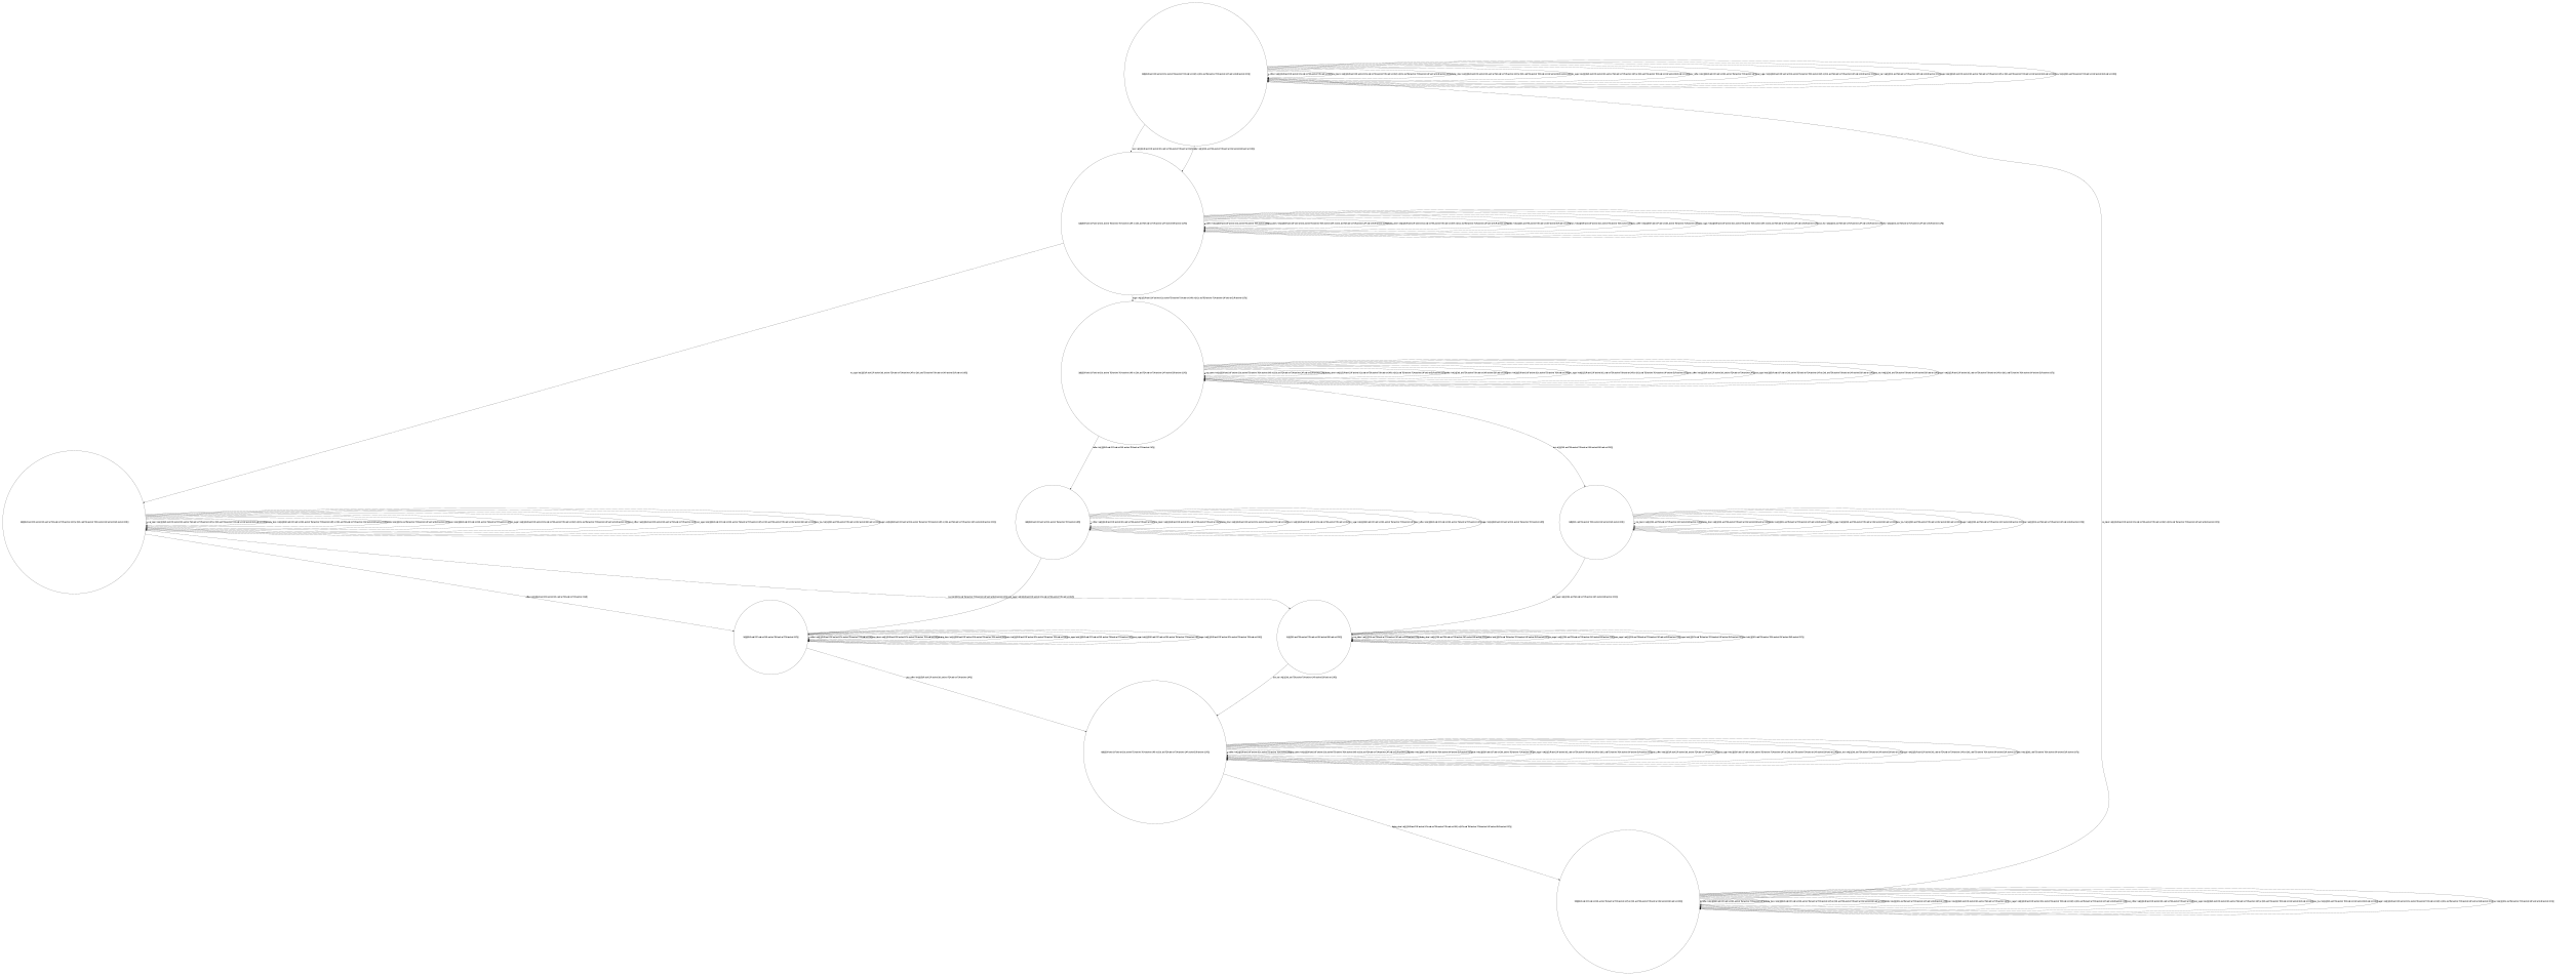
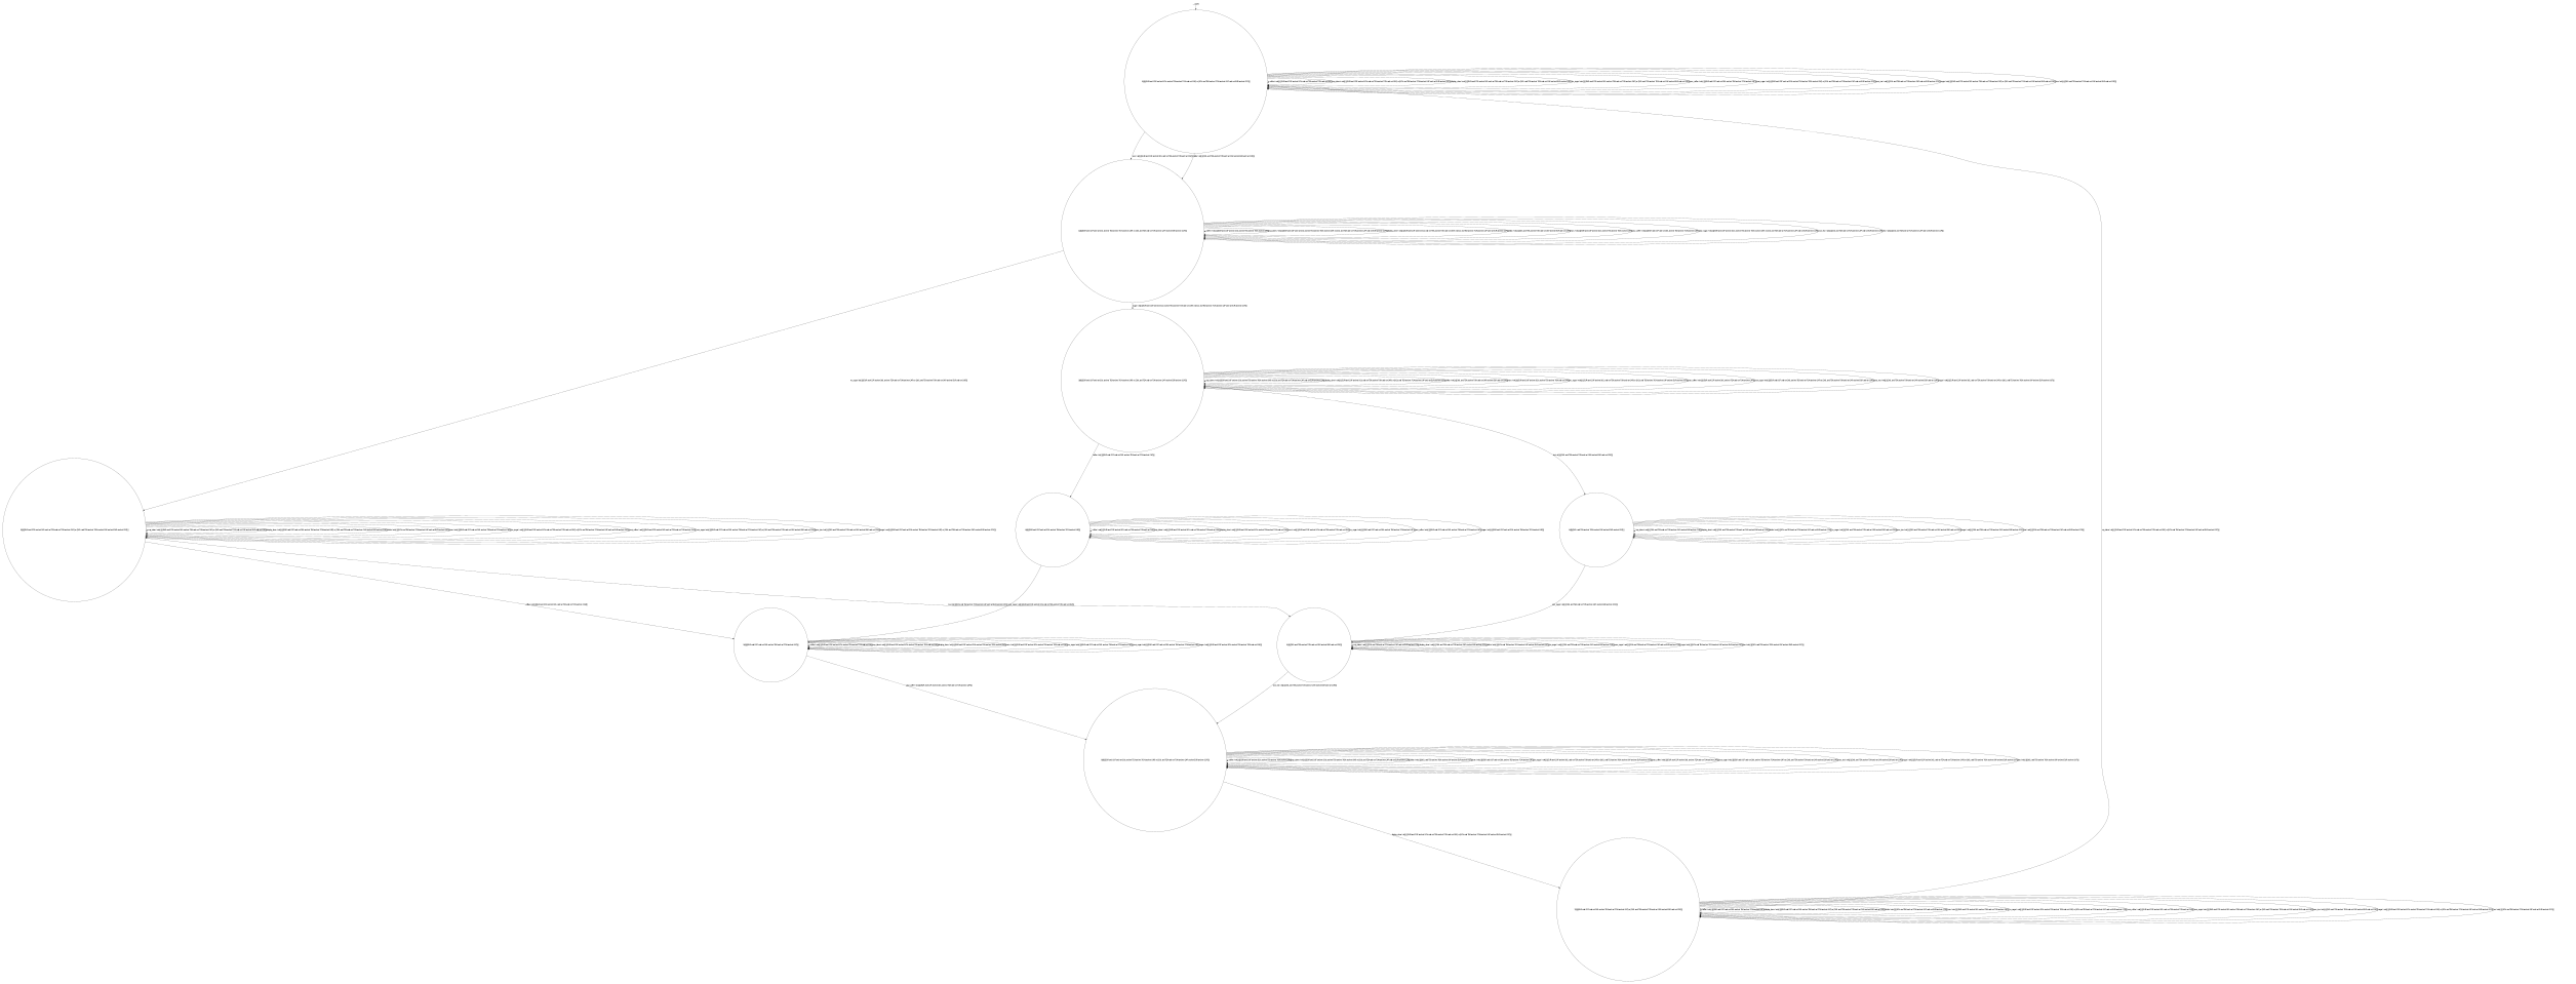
  digraph {
    fontname="Liberation Sans"
    node [shape=circle fontname="Liberation Sans"]
    edge [lblstyle="above, sloped" fontname="Liberation Sans"]
    n1 [label="0@[((EUR and COF and not DOL and not TEA and not TON and not CAP) or (DOL and TEA and not TON and not CAP and not EUR and not COF))]"]
    n2 [label="1@[((EUR and COF and not DOL and not TEA and not TON and not CAP) or (DOL and TEA and not TON and not CAP and not EUR and not COF))]"]
    n3 [label="2@[((EUR and COF and not DOL and not TEA and not TON and not CAP) or (DOL and TEA and not TON and not CAP and not EUR and not COF))]"]
    n4 [label="3@[((EUR and COF and not DOL and not TEA and not TON and not CAP) or (DOL and TEA and not TON and not CAP and not EUR and not COF))]"]
    n5 [label="5@[((EUR and COF and not DOL and not TEA and not TON and not CAP))]"]
    n6 [label="9@[((DOL and TEA and not TON and not CAP and not EUR and not COF))]"]
    n7 [label="4@[((EUR and COF and not DOL and not TEA and not TON and not CAP))]"]
    n8 [label="8@[((DOL and TEA and not TON and not CAP and not EUR and not COF))]"]
    n9 [label="6@[((EUR and COF and not DOL and not TEA and not TON and not CAP) or (DOL and TEA and not TON and not CAP and not EUR and not COF))]"]
    n10 [label="7@[((EUR and COF and not DOL and not TEA and not TON and not CAP) or (DOL and TEA and not TON and not CAP and not EUR and not COF))]"]
+   __start0 [height=0 shape=none width=0]
    n1 -> n1 [label="coffee / nok() [((EUR and COF and not DOL and not TEA and not TON and not CAP))]"]
    n1 -> n1 [label="cup_taken / nok() [((EUR and COF and not DOL and not TEA and not TON and not CAP) or (DOL and TEA and not TON and not CAP and not EUR and not COF))]"]
    n1 -> n1 [label="display_done / nok() [((EUR and COF and not DOL and not TEA and not TON and not CAP) or (DOL and TEA and not TON and not CAP and not EUR and not COF))]"]
    n1 -> n1 [label="no_sugar / nok() [((EUR and COF and not DOL and not TEA and not TON and not CAP) or (DOL and TEA and not TON and not CAP and not EUR and not COF))]"]
    n1 -> n1 [label="pour_coffee / nok() [((EUR and COF and not DOL and not TEA and not TON and not CAP))]"]
    n1 -> n1 [label="pour_sugar / nok() [((EUR and COF and not DOL and not TEA and not TON and not CAP) or (DOL and TEA and not TON and not CAP and not EUR and not COF))]"]
    n1 -> n1 [label="pour_tea / nok() [((DOL and TEA and not TON and not CAP and not EUR and not COF))]"]
    n1 -> n1 [label="sugar / nok() [((EUR and COF and not DOL and not TEA and not TON and not CAP) or (DOL and TEA and not TON and not CAP and not EUR and not COF))]"]
    n1 -> n1 [label="tea / nok() [((DOL and TEA and not TON and not CAP and not EUR and not COF))]"]
    n1 -> n2 [label="dollar / ok() [((DOL and TEA and not TON and not CAP and not EUR and not COF))]"]
    n1 -> n2 [label="euro / ok() [((EUR and COF and not DOL and not TEA and not TON and not CAP))]"]
    n2 -> n2 [label="coffee / nok() [((EUR and COF and not DOL and not TEA and not TON and not CAP))]"]
    n2 -> n2 [label="cup_taken / nok() [((EUR and COF and not DOL and not TEA and not TON and not CAP) or (DOL and TEA and not TON and not CAP and not EUR and not COF))]"]
    n2 -> n2 [label="display_done / nok() [((EUR and COF and not DOL and not TEA and not TON and not CAP) or (DOL and TEA and not TON and not CAP and not EUR and not COF))]"]
    n2 -> n2 [label="dollar / nok() [((DOL and TEA and not TON and not CAP and not EUR and not COF))]"]
    n2 -> n2 [label="euro / nok() [((EUR and COF and not DOL and not TEA and not TON and not CAP))]"]
    n2 -> n2 [label="pour_coffee / nok() [((EUR and COF and not DOL and not TEA and not TON and not CAP))]"]
    n2 -> n2 [label="pour_sugar / nok() [((EUR and COF and not DOL and not TEA and not TON and not CAP) or (DOL and TEA and not TON and not CAP and not EUR and not COF))]"]
    n2 -> n2 [label="pour_tea / nok() [((DOL and TEA and not TON and not CAP and not EUR and not COF))]"]
    n2 -> n2 [label="tea / nok() [((DOL and TEA and not TON and not CAP and not EUR and not COF))]"]
    n2 -> n3 [label="no_sugar / ok() [((EUR and COF and not DOL and not TEA and not TON and not CAP) or (DOL and TEA and not TON and not CAP and not EUR and not COF))]"]
    n2 -> n4 [label="sugar / ok() [((EUR and COF and not DOL and not TEA and not TON and not CAP) or (DOL and TEA and not TON and not CAP and not EUR and not COF))]"]
    n3 -> n3 [label="cup_taken / nok() [((EUR and COF and not DOL and not TEA and not TON and not CAP) or (DOL and TEA and not TON and not CAP and not EUR and not COF))]"]
    n3 -> n3 [label="display_done / nok() [((EUR and COF and not DOL and not TEA and not TON and not CAP) or (DOL and TEA and not TON and not CAP and not EUR and not COF))]"]
    n3 -> n3 [label="dollar / nok() [((DOL and TEA and not TON and not CAP and not EUR and not COF))]"]
    n3 -> n3 [label="euro / nok() [((EUR and COF and not DOL and not TEA and not TON and not CAP))]"]
    n3 -> n3 [label="no_sugar / nok() [((EUR and COF and not DOL and not TEA and not TON and not CAP) or (DOL and TEA and not TON and not CAP and not EUR and not COF))]"]
    n3 -> n3 [label="pour_coffee / nok() [((EUR and COF and not DOL and not TEA and not TON and not CAP))]"]
    n3 -> n3 [label="pour_sugar / nok() [((EUR and COF and not DOL and not TEA and not TON and not CAP) or (DOL and TEA and not TON and not CAP and not EUR and not COF))]"]
    n3 -> n3 [label="pour_tea / nok() [((DOL and TEA and not TON and not CAP and not EUR and not COF))]"]
    n3 -> n3 [label="sugar / void() [((EUR and COF and not DOL and not TEA and not TON and not CAP) or (DOL and TEA and not TON and not CAP and not EUR and not COF))]"]
    n3 -> n5 [label="coffee / ok() [((EUR and COF and not DOL and not TEA and not TON and not CAP))]"]
    n3 -> n6 [label="tea / ok() [((DOL and TEA and not TON and not CAP and not EUR and not COF))]"]
    n4 -> n4 [label="cup_taken / nok() [((EUR and COF and not DOL and not TEA and not TON and not CAP) or (DOL and TEA and not TON and not CAP and not EUR and not COF))]"]
    n4 -> n4 [label="display_done / nok() [((EUR and COF and not DOL and not TEA and not TON and not CAP) or (DOL and TEA and not TON and not CAP and not EUR and not COF))]"]
    n4 -> n4 [label="dollar / nok() [((DOL and TEA and not TON and not CAP and not EUR and not COF))]"]
    n4 -> n4 [label="euro / nok() [((EUR and COF and not DOL and not TEA and not TON and not CAP))]"]
    n4 -> n4 [label="no_sugar / void() [((EUR and COF and not DOL and not TEA and not TON and not CAP) or (DOL and TEA and not TON and not CAP and not EUR and not COF))]"]
    n4 -> n4 [label="pour_coffee / nok() [((EUR and COF and not DOL and not TEA and not TON and not CAP))]"]
    n4 -> n4 [label="pour_sugar / nok() [((EUR and COF and not DOL and not TEA and not TON and not CAP) or (DOL and TEA and not TON and not CAP and not EUR and not COF))]"]
    n4 -> n4 [label="pour_tea / nok() [((DOL and TEA and not TON and not CAP and not EUR and not COF))]"]
    n4 -> n4 [label="sugar / nok() [((EUR and COF and not DOL and not TEA and not TON and not CAP) or (DOL and TEA and not TON and not CAP and not EUR and not COF))]"]
    n4 -> n7 [label="coffee / ok() [((EUR and COF and not DOL and not TEA and not TON and not CAP))]"]
    n4 -> n8 [label="tea / ok() [((DOL and TEA and not TON and not CAP and not EUR and not COF))]"]
    n5 -> n5 [label="coffee / nok() [((EUR and COF and not DOL and not TEA and not TON and not CAP))]"]
    n5 -> n5 [label="cup_taken / nok() [((EUR and COF and not DOL and not TEA and not TON and not CAP))]"]
    n5 -> n5 [label="display_done / nok() [((EUR and COF and not DOL and not TEA and not TON and not CAP))]"]
    n5 -> n5 [label="euro / nok() [((EUR and COF and not DOL and not TEA and not TON and not CAP))]"]
    n5 -> n5 [label="no_sugar / nok() [((EUR and COF and not DOL and not TEA and not TON and not CAP))]"]
    n5 -> n5 [label="pour_sugar / nok() [((EUR and COF and not DOL and not TEA and not TON and not CAP))]"]
    n5 -> n5 [label="sugar / nok() [((EUR and COF and not DOL and not TEA and not TON and not CAP))]"]
    n5 -> n9 [label="pour_coffee / ok() [((EUR and COF and not DOL and not TEA and not TON and not CAP))]"]
    n6 -> n6 [label="cup_taken / nok() [((DOL and TEA and not TON and not CAP and not EUR and not COF))]"]
    n6 -> n6 [label="display_done / nok() [((DOL and TEA and not TON and not CAP and not EUR and not COF))]"]
    n6 -> n6 [label="dollar / nok() [((DOL and TEA and not TON and not CAP and not EUR and not COF))]"]
    n6 -> n6 [label="no_sugar / nok() [((DOL and TEA and not TON and not CAP and not EUR and not COF))]"]
    n6 -> n6 [label="pour_sugar / nok() [((DOL and TEA and not TON and not CAP and not EUR and not COF))]"]
    n6 -> n6 [label="sugar / nok() [((DOL and TEA and not TON and not CAP and not EUR and not COF))]"]
    n6 -> n6 [label="tea / nok() [((DOL and TEA and not TON and not CAP and not EUR and not COF))]"]
    n6 -> n9 [label="pour_tea / ok() [((DOL and TEA and not TON and not CAP and not EUR and not COF))]"]
    n7 -> n5 [label="pour_sugar / ok() [((EUR and COF and not DOL and not TEA and not TON and not CAP))]"]
    n7 -> n7 [label="coffee / nok() [((EUR and COF and not DOL and not TEA and not TON and not CAP))]"]
    n7 -> n7 [label="cup_taken / nok() [((EUR and COF and not DOL and not TEA and not TON and not CAP))]"]
    n7 -> n7 [label="display_done / nok() [((EUR and COF and not DOL and not TEA and not TON and not CAP))]"]
    n7 -> n7 [label="euro / nok() [((EUR and COF and not DOL and not TEA and not TON and not CAP))]"]
    n7 -> n7 [label="no_sugar / nok() [((EUR and COF and not DOL and not TEA and not TON and not CAP))]"]
    n7 -> n7 [label="pour_coffee / nok() [((EUR and COF and not DOL and not TEA and not TON and not CAP))]"]
    n7 -> n7 [label="sugar / nok() [((EUR and COF and not DOL and not TEA and not TON and not CAP))]"]
    n8 -> n6 [label="pour_sugar / ok() [((DOL and TEA and not TON and not CAP and not EUR and not COF))]"]
    n8 -> n8 [label="cup_taken / nok() [((DOL and TEA and not TON and not CAP and not EUR and not COF))]"]
    n8 -> n8 [label="display_done / nok() [((DOL and TEA and not TON and not CAP and not EUR and not COF))]"]
    n8 -> n8 [label="dollar / nok() [((DOL and TEA and not TON and not CAP and not EUR and not COF))]"]
    n8 -> n8 [label="no_sugar / nok() [((DOL and TEA and not TON and not CAP and not EUR and not COF))]"]
    n8 -> n8 [label="pour_tea / nok() [((DOL and TEA and not TON and not CAP and not EUR and not COF))]"]
    n8 -> n8 [label="sugar / nok() [((DOL and TEA and not TON and not CAP and not EUR and not COF))]"]
    n8 -> n8 [label="tea / nok() [((DOL and TEA and not TON and not CAP and not EUR and not COF))]"]
    n9 -> n9 [label="coffee / nok() [((EUR and COF and not DOL and not TEA and not TON and not CAP))]"]
    n9 -> n9 [label="cup_taken / nok() [((EUR and COF and not DOL and not TEA and not TON and not CAP) or (DOL and TEA and not TON and not CAP and not EUR and not COF))]"]
    n9 -> n9 [label="dollar / nok() [((DOL and TEA and not TON and not CAP and not EUR and not COF))]"]
    n9 -> n9 [label="euro / nok() [((EUR and COF and not DOL and not TEA and not TON and not CAP))]"]
    n9 -> n9 [label="no_sugar / nok() [((EUR and COF and not DOL and not TEA and not TON and not CAP) or (DOL and TEA and not TON and not CAP and not EUR and not COF))]"]
    n9 -> n9 [label="pour_coffee / nok() [((EUR and COF and not DOL and not TEA and not TON and not CAP))]"]
    n9 -> n9 [label="pour_sugar / nok() [((EUR and COF and not DOL and not TEA and not TON and not CAP) or (DOL and TEA and not TON and not CAP and not EUR and not COF))]"]
    n9 -> n9 [label="pour_tea / nok() [((DOL and TEA and not TON and not CAP and not EUR and not COF))]"]
    n9 -> n9 [label="sugar / nok() [((EUR and COF and not DOL and not TEA and not TON and not CAP) or (DOL and TEA and not TON and not CAP and not EUR and not COF))]"]
    n9 -> n9 [label="tea / nok() [((DOL and TEA and not TON and not CAP and not EUR and not COF))]"]
    n9 -> n10 [label="display_done / ok() [((EUR and COF and not DOL and not TEA and not TON and not CAP) or (DOL and TEA and not TON and not CAP and not EUR and not COF))]"]
    n10 -> n1 [label="cup_taken / ok() [((EUR and COF and not DOL and not TEA and not TON and not CAP) or (DOL and TEA and not TON and not CAP and not EUR and not COF))]"]
    n10 -> n10 [label="coffee / nok() [((EUR and COF and not DOL and not TEA and not TON and not CAP))]"]
    n10 -> n10 [label="display_done / nok() [((EUR and COF and not DOL and not TEA and not TON and not CAP) or (DOL and TEA and not TON and not CAP and not EUR and not COF))]"]
    n10 -> n10 [label="dollar / nok() [((DOL and TEA and not TON and not CAP and not EUR and not COF))]"]
    n10 -> n10 [label="euro / nok() [((EUR and COF and not DOL and not TEA and not TON and not CAP))]"]
    n10 -> n10 [label="no_sugar / nok() [((EUR and COF and not DOL and not TEA and not TON and not CAP) or (DOL and TEA and not TON and not CAP and not EUR and not COF))]"]
    n10 -> n10 [label="pour_coffee / nok() [((EUR and COF and not DOL and not TEA and not TON and not CAP))]"]
    n10 -> n10 [label="pour_sugar / nok() [((EUR and COF and not DOL and not TEA and not TON and not CAP) or (DOL and TEA and not TON and not CAP and not EUR and not COF))]"]
    n10 -> n10 [label="pour_tea / nok() [((DOL and TEA and not TON and not CAP and not EUR and not COF))]"]
    n10 -> n10 [label="sugar / nok() [((EUR and COF and not DOL and not TEA and not TON and not CAP) or (DOL and TEA and not TON and not CAP and not EUR and not COF))]"]
    n10 -> n10 [label="tea / nok() [((DOL and TEA and not TON and not CAP and not EUR and not COF))]"]
+   __start0 -> n1
  }
